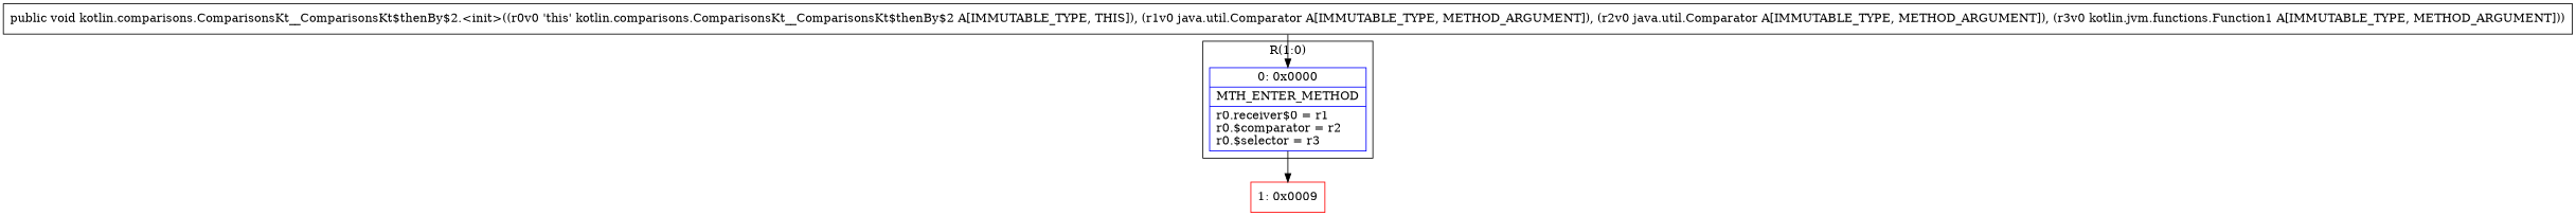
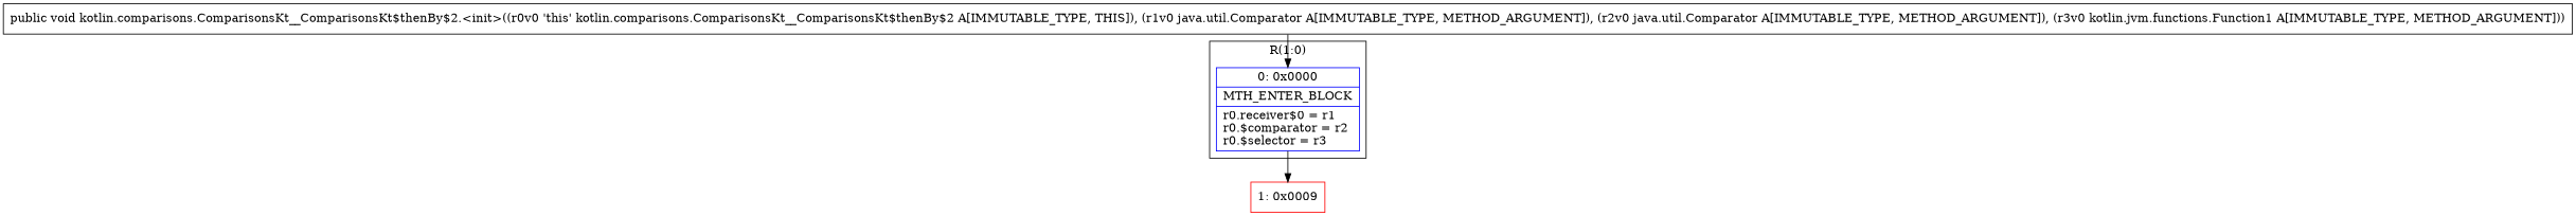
  digraph {
    node [shape=record]
-   n1 [color=blue label="{0\:\ 0x0000|MTH_ENTER_METHOD\l|r0.receiver$0 = r1\lr0.$comparator = r2\lr0.$selector = r3\l}"]
+   n1 [color=blue label="{0\:\ 0x0000|MTH_ENTER_BLOCK\l|r0.receiver$0 = r1\lr0.$comparator = r2\lr0.$selector = r3\l}"]
    n2 [color=red label="{1\:\ 0x0009}"]
    n3 [label="{public void kotlin.comparisons.ComparisonsKt__ComparisonsKt$thenBy$2.\<init\>((r0v0 'this' kotlin.comparisons.ComparisonsKt__ComparisonsKt$thenBy$2 A[IMMUTABLE_TYPE, THIS]), (r1v0 java.util.Comparator A[IMMUTABLE_TYPE, METHOD_ARGUMENT]), (r2v0 java.util.Comparator A[IMMUTABLE_TYPE, METHOD_ARGUMENT]), (r3v0 kotlin.jvm.functions.Function1 A[IMMUTABLE_TYPE, METHOD_ARGUMENT])) }"]
    subgraph cluster_1 {
      label="R(1:0)"
      n1
    }
    n1 -> n2
    n3 -> n1
  }
